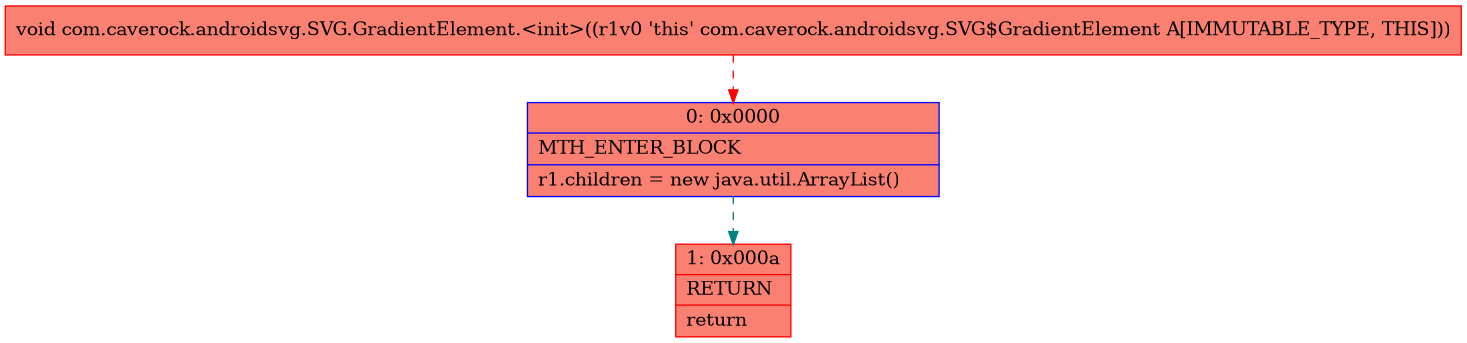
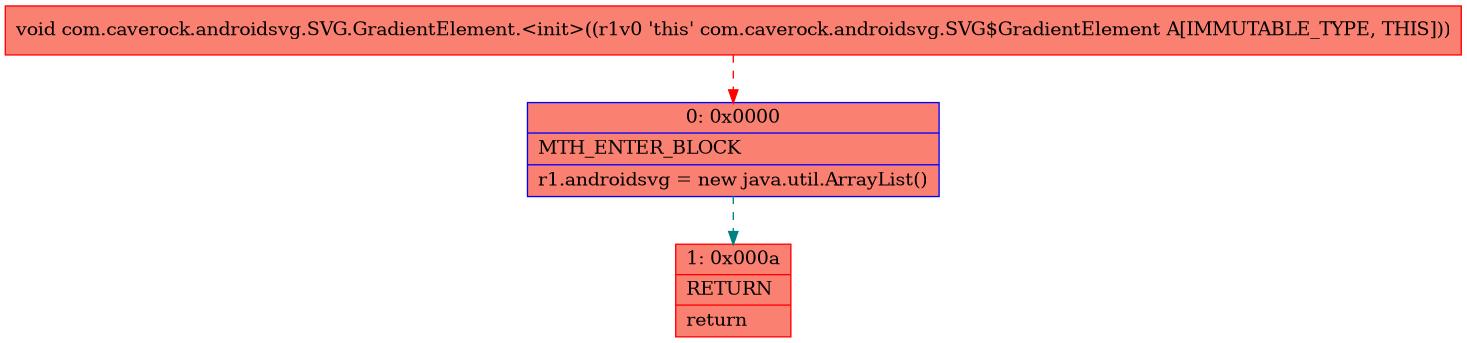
  digraph {
    node [shape=record style=filled fillcolor=salmon color=red]
    edge [style=dashed arrowhead=normal]
-   n1 [label="{0\:\ 0x0000|MTH_ENTER_BLOCK\l|r1.children = new java.util.ArrayList()\l}" color=blue]
+   n1 [label="{0\:\ 0x0000|MTH_ENTER_BLOCK\l|r1.androidsvg = new java.util.ArrayList()\l}" color=blue]
    n2 [label="{1\:\ 0x000a|RETURN\l|return\l}"]
    n3 [label="{void com.caverock.androidsvg.SVG.GradientElement.\<init\>((r1v0 'this' com.caverock.androidsvg.SVG$GradientElement A[IMMUTABLE_TYPE, THIS])) }"]
    n1 -> n2 [color=teal]
    n3 -> n1 [color=red]
  }
